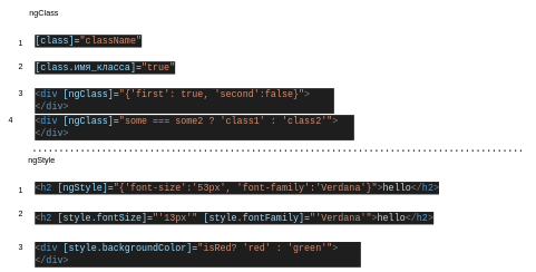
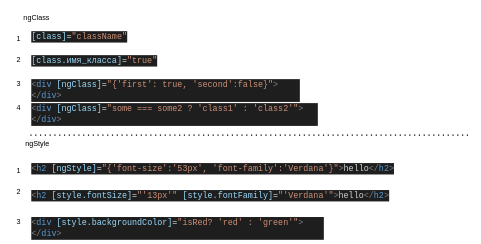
  <mxCell id="0" />
  <mxCell id="1" parent="0" />
- <mxCell id="2" value="ngClass&lt;br&gt;" style="text;html=1;align=center;verticalAlign=middle;resizable=0;points=[];autosize=1;" parent="1" vertex="1"><mxGeometry x="35" y="10" width="60" height="20" as="geometry" /></mxCell>
+ <mxCell id="2" value="ngClass&lt;br&gt;" style="text;html=1;align=center;verticalAlign=middle;resizable=0;points=[];autosize=1;" parent="1" vertex="1"><mxGeometry x="30" y="20" width="60" height="20" as="geometry" /></mxCell>
  <mxCell id="3" value="&lt;div style=&quot;color: rgb(212, 212, 212); background-color: rgb(30, 30, 30); font-family: consolas, &amp;quot;courier new&amp;quot;, monospace; font-weight: normal; font-size: 14px; line-height: 19px;&quot;&gt;&lt;div&gt;&lt;span style=&quot;color: #808080&quot;&gt;&amp;lt;&lt;/span&gt;&lt;span style=&quot;color: #569cd6&quot;&gt;div&lt;/span&gt;&lt;span style=&quot;color: #d4d4d4&quot;&gt;&amp;nbsp;&lt;/span&gt;&lt;span style=&quot;color: #9cdcfe&quot;&gt;[ngClass]&lt;/span&gt;&lt;span style=&quot;color: #d4d4d4&quot;&gt;=&lt;/span&gt;&lt;span style=&quot;color: #ce9178&quot;&gt;&quot;{'first':&amp;nbsp;true,&amp;nbsp;'second':false}&quot;&lt;/span&gt;&lt;span style=&quot;color: #808080&quot;&gt;&amp;gt;&amp;lt;/&lt;/span&gt;&lt;span style=&quot;color: #569cd6&quot;&gt;div&lt;/span&gt;&lt;span style=&quot;color: #808080&quot;&gt;&amp;gt;&lt;/span&gt;&lt;/div&gt;&lt;/div&gt;" style="text;whiteSpace=wrap;html=1;" parent="1" vertex="1"><mxGeometry x="50" y="125" width="450" height="30" as="geometry" /></mxCell>
  <mxCell id="4" value="&lt;span style=&quot;color: rgb(0, 0, 0); font-family: helvetica; font-size: 12px; font-style: normal; font-weight: 400; letter-spacing: normal; text-align: center; text-indent: 0px; text-transform: none; word-spacing: 0px; background-color: rgb(248, 249, 250); display: inline; float: none;&quot;&gt;ngStyle&lt;/span&gt;" style="text;whiteSpace=wrap;html=1;" parent="1" vertex="1"><mxGeometry x="40" y="225" width="70" height="30" as="geometry" /></mxCell>
  <mxCell id="5" value="" style="endArrow=none;dashed=1;html=1;dashPattern=1 3;strokeWidth=2;" parent="1" edge="1"><mxGeometry width="50" height="50" relative="1" as="geometry"><mxPoint x="50" y="225" as="sourcePoint" /><mxPoint x="780" y="225" as="targetPoint" /></mxGeometry></mxCell>
  <mxCell id="6" value="&lt;div style=&quot;color: rgb(212, 212, 212); background-color: rgb(30, 30, 30); font-family: consolas, &amp;quot;courier new&amp;quot;, monospace; font-weight: normal; font-size: 14px; line-height: 19px;&quot;&gt;&lt;div&gt;&lt;span style=&quot;color: #9cdcfe&quot;&gt;[class.имя_класса]&lt;/span&gt;&lt;span style=&quot;color: #d4d4d4&quot;&gt;=&lt;/span&gt;&lt;span style=&quot;color: #ce9178&quot;&gt;&quot;true&quot;&lt;/span&gt;&lt;/div&gt;&lt;/div&gt;" style="text;whiteSpace=wrap;html=1;" parent="1" vertex="1"><mxGeometry x="50" y="85" width="220" height="30" as="geometry" /></mxCell>
  <mxCell id="7" value="&lt;div style=&quot;color: rgb(212, 212, 212); background-color: rgb(30, 30, 30); font-family: consolas, &amp;quot;courier new&amp;quot;, monospace; font-weight: normal; font-size: 14px; line-height: 19px;&quot;&gt;&lt;div&gt;&lt;span style=&quot;color: #9cdcfe&quot;&gt;[class]&lt;/span&gt;&lt;span style=&quot;color: #d4d4d4&quot;&gt;=&lt;/span&gt;&lt;span style=&quot;color: #ce9178&quot;&gt;&quot;className&quot;&lt;/span&gt;&lt;/div&gt;&lt;/div&gt;" style="text;whiteSpace=wrap;html=1;" parent="1" vertex="1"><mxGeometry x="50" y="45" width="170" height="30" as="geometry" /></mxCell>
  <mxCell id="8" value="1" style="text;html=1;align=center;verticalAlign=middle;resizable=0;points=[];autosize=1;" parent="1" vertex="1"><mxGeometry x="20" y="55" width="20" height="20" as="geometry" /></mxCell>
  <mxCell id="9" value="2" style="text;html=1;align=center;verticalAlign=middle;resizable=0;points=[];autosize=1;" parent="1" vertex="1"><mxGeometry x="20" y="90" width="20" height="20" as="geometry" /></mxCell>
  <mxCell id="10" value="3" style="text;html=1;align=center;verticalAlign=middle;resizable=0;points=[];autosize=1;" parent="1" vertex="1"><mxGeometry x="20" y="130" width="20" height="20" as="geometry" /></mxCell>
  <mxCell id="11" value="&lt;div style=&quot;color: rgb(212, 212, 212); background-color: rgb(30, 30, 30); font-family: consolas, &amp;quot;courier new&amp;quot;, monospace; font-weight: normal; font-size: 14px; line-height: 19px;&quot;&gt;&lt;div&gt;&lt;span style=&quot;color: #808080&quot;&gt;&amp;lt;&lt;/span&gt;&lt;span style=&quot;color: #569cd6&quot;&gt;div&lt;/span&gt;&lt;span style=&quot;color: #d4d4d4&quot;&gt;&amp;nbsp;&lt;/span&gt;&lt;span style=&quot;color: #9cdcfe&quot;&gt;[style.backgroundColor]&lt;/span&gt;&lt;span style=&quot;color: #d4d4d4&quot;&gt;=&lt;/span&gt;&lt;span style=&quot;color: #ce9178&quot;&gt;&quot;isRed?&amp;nbsp;'red'&amp;nbsp;:&amp;nbsp;'green'&quot;&lt;/span&gt;&lt;span style=&quot;color: #808080&quot;&gt;&amp;gt;&amp;lt;/&lt;/span&gt;&lt;span style=&quot;color: #569cd6&quot;&gt;div&lt;/span&gt;&lt;span style=&quot;color: #808080&quot;&gt;&amp;gt;&lt;/span&gt;&lt;/div&gt;&lt;/div&gt;" style="text;whiteSpace=wrap;html=1;" parent="1" vertex="1"><mxGeometry x="50" y="355" width="490" height="30" as="geometry" /></mxCell>
  <mxCell id="12" value="&lt;div style=&quot;color: rgb(212, 212, 212); background-color: rgb(30, 30, 30); font-family: consolas, &amp;quot;courier new&amp;quot;, monospace; font-weight: normal; font-size: 14px; line-height: 19px;&quot;&gt;&lt;div&gt;&lt;span style=&quot;color: #808080&quot;&gt;&amp;lt;&lt;/span&gt;&lt;span style=&quot;color: #569cd6&quot;&gt;h2&lt;/span&gt;&lt;span style=&quot;color: #d4d4d4&quot;&gt;&amp;nbsp;&lt;/span&gt;&lt;span style=&quot;color: #9cdcfe&quot;&gt;[ngStyle]&lt;/span&gt;&lt;span style=&quot;color: #d4d4d4&quot;&gt;=&lt;/span&gt;&lt;span style=&quot;color: #ce9178&quot;&gt;&quot;{'font-size':'53px',&amp;nbsp;'font-family':'Verdana'}&quot;&lt;/span&gt;&lt;span style=&quot;color: #808080&quot;&gt;&amp;gt;&lt;/span&gt;&lt;span style=&quot;color: #d4d4d4&quot;&gt;hello&lt;/span&gt;&lt;span style=&quot;color: #808080&quot;&gt;&amp;lt;/&lt;/span&gt;&lt;span style=&quot;color: #569cd6&quot;&gt;h2&lt;/span&gt;&lt;span style=&quot;color: #808080&quot;&gt;&amp;gt;&lt;/span&gt;&lt;/div&gt;&lt;/div&gt;" style="text;whiteSpace=wrap;html=1;" parent="1" vertex="1"><mxGeometry x="50" y="265" width="640" height="50" as="geometry" /></mxCell>
  <mxCell id="13" value="1" style="text;html=1;align=center;verticalAlign=middle;resizable=0;points=[];autosize=1;" parent="1" vertex="1"><mxGeometry x="20" y="275" width="20" height="20" as="geometry" /></mxCell>
  <mxCell id="14" value="2" style="text;html=1;align=center;verticalAlign=middle;resizable=0;points=[];autosize=1;" parent="1" vertex="1"><mxGeometry x="20" y="310" width="20" height="20" as="geometry" /></mxCell>
  <mxCell id="15" value="&lt;div style=&quot;color: rgb(212, 212, 212); background-color: rgb(30, 30, 30); font-family: consolas, &amp;quot;courier new&amp;quot;, monospace; font-weight: normal; font-size: 14px; line-height: 19px;&quot;&gt;&lt;div&gt;&lt;span style=&quot;color: #808080&quot;&gt;&amp;lt;&lt;/span&gt;&lt;span style=&quot;color: #569cd6&quot;&gt;h2&lt;/span&gt;&lt;span style=&quot;color: #d4d4d4&quot;&gt;&amp;nbsp;&lt;/span&gt;&lt;span style=&quot;color: #9cdcfe&quot;&gt;[style.fontSize]&lt;/span&gt;&lt;span style=&quot;color: #d4d4d4&quot;&gt;=&lt;/span&gt;&lt;span style=&quot;color: #ce9178&quot;&gt;&quot;'13px'&quot;&lt;/span&gt;&lt;span style=&quot;color: #d4d4d4&quot;&gt;&amp;nbsp;&lt;/span&gt;&lt;span style=&quot;color: #9cdcfe&quot;&gt;[style.fontFamily]&lt;/span&gt;&lt;span style=&quot;color: #d4d4d4&quot;&gt;=&lt;/span&gt;&lt;span style=&quot;color: #ce9178&quot;&gt;&quot;'Verdana'&quot;&lt;/span&gt;&lt;span style=&quot;color: #808080&quot;&gt;&amp;gt;&lt;/span&gt;&lt;span style=&quot;color: #d4d4d4&quot;&gt;hello&lt;/span&gt;&lt;span style=&quot;color: #808080&quot;&gt;&amp;lt;/&lt;/span&gt;&lt;span style=&quot;color: #569cd6&quot;&gt;h2&lt;/span&gt;&lt;span style=&quot;color: #808080&quot;&gt;&amp;gt;&lt;/span&gt;&lt;/div&gt;&lt;/div&gt;" style="text;whiteSpace=wrap;html=1;" parent="1" vertex="1"><mxGeometry x="50" y="310" width="550" height="30" as="geometry" /></mxCell>
  <mxCell id="16" value="3" style="text;html=1;align=center;verticalAlign=middle;resizable=0;points=[];autosize=1;" parent="1" vertex="1"><mxGeometry x="20" y="360" width="20" height="20" as="geometry" /></mxCell>
  <mxCell id="17" value="&lt;div style=&quot;color: rgb(212 , 212 , 212) ; background-color: rgb(30 , 30 , 30) ; font-family: &amp;#34;consolas&amp;#34; , &amp;#34;courier new&amp;#34; , monospace ; font-weight: normal ; font-size: 14px ; line-height: 19px&quot;&gt;&lt;div&gt;&lt;span style=&quot;color: #808080&quot;&gt;&amp;lt;&lt;/span&gt;&lt;span style=&quot;color: #569cd6&quot;&gt;div&lt;/span&gt;&lt;span style=&quot;color: #d4d4d4&quot;&gt;&amp;nbsp;&lt;/span&gt;&lt;span style=&quot;color: #9cdcfe&quot;&gt;[ngClass]&lt;/span&gt;&lt;span style=&quot;color: #d4d4d4&quot;&gt;=&lt;/span&gt;&lt;span style=&quot;color: #ce9178&quot;&gt;&quot;some === some2 ? 'class1' : 'class2'&quot;&lt;/span&gt;&lt;span style=&quot;color: #808080&quot;&gt;&amp;gt;&amp;lt;/&lt;/span&gt;&lt;span style=&quot;color: #569cd6&quot;&gt;div&lt;/span&gt;&lt;span style=&quot;color: #808080&quot;&gt;&amp;gt;&lt;/span&gt;&lt;/div&gt;&lt;/div&gt;" style="text;whiteSpace=wrap;html=1;" vertex="1" parent="1"><mxGeometry x="50" y="165" width="480" height="30" as="geometry" /></mxCell>
- <mxCell id="18" value="4" style="text;html=1;align=center;verticalAlign=middle;resizable=0;points=[];autosize=1;" vertex="1" parent="1"><mxGeometry x="5" y="170" width="20" height="20" as="geometry" /></mxCell>
+ <mxCell id="18" value="4" style="text;html=1;align=center;verticalAlign=middle;resizable=0;points=[];autosize=1;" vertex="1" parent="1"><mxGeometry x="20" y="170" width="20" height="20" as="geometry" /></mxCell>
